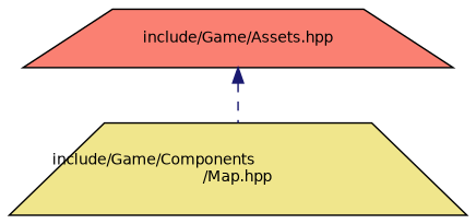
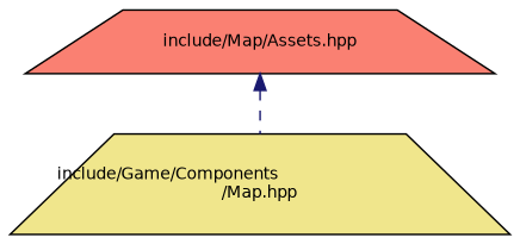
  digraph {
    node [color=black fontname=Helvetica fontsize=10 shape=trapezium style=filled]
-   n1 [fillcolor=salmon fontcolor=black height=0.2 label="include/Game/Assets.hpp" width=0.4]
+   n1 [fillcolor=salmon fontcolor=black height=0.2 label="include/Map/Assets.hpp" width=0.4]
    n2 [fillcolor=khaki height=0.2 label="include/Game/Components\l/Map.hpp" width=0.4]
    n1 -> n2 [color=midnightblue dir=back fontname=Helvetica fontsize=10 labelfontname=Helvetica labelfontsize=10 style=dashed]
  }
